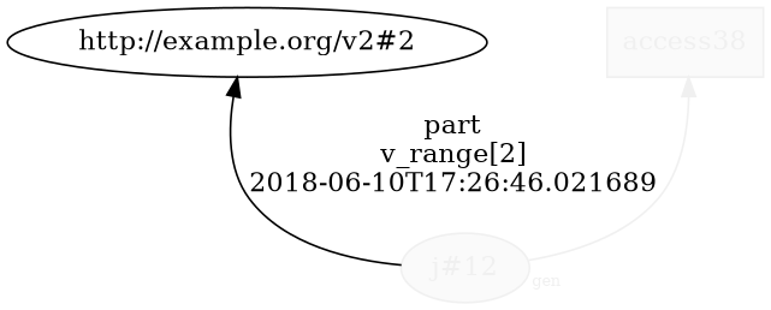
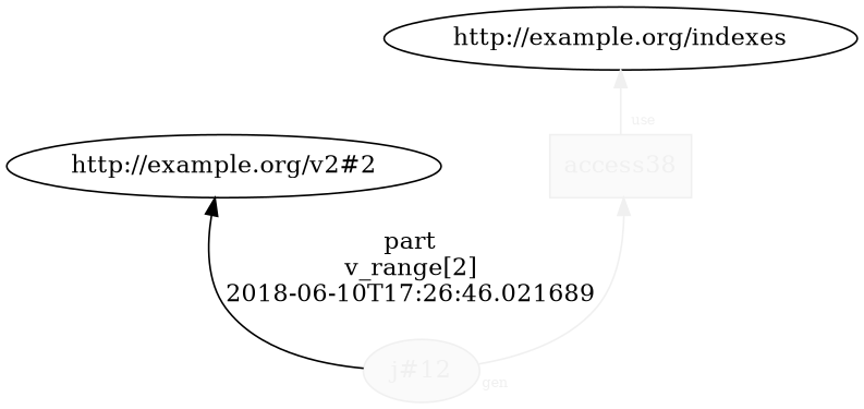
  digraph {
    rankdir=BT
    edge [rotation=20 color="#F0F0F0" fontcolor="#F0F0F0" labelangle=60.0 labeldistance=1.5 labelfontsize=8]
    n1 [color="#F0F0F0" fillcolor="#FAFAFA" fontcolor="#F0F0F0" label="j#12" style=filled]
    "http://example.org/v2#2"
    n3 [color="#F0F0F0" fillcolor="#FAFAFA" fontcolor="#F0F0F0" label=access38 shape=polygon sides=4 style=filled]
+   "http://example.org/indexes"
    n1 -> "http://example.org/v2#2" [angle=60.0 distance=1.5 fontsize=14 label="part\nv_range[2]\n2018-06-10T17:26:46.021689" color="" fontcolor="" labelangle="" labeldistance="" labelfontsize=""]
    n1 -> n3 [taillabel=gen]
+   n3 -> "http://example.org/indexes" [taillabel=use]
  }
